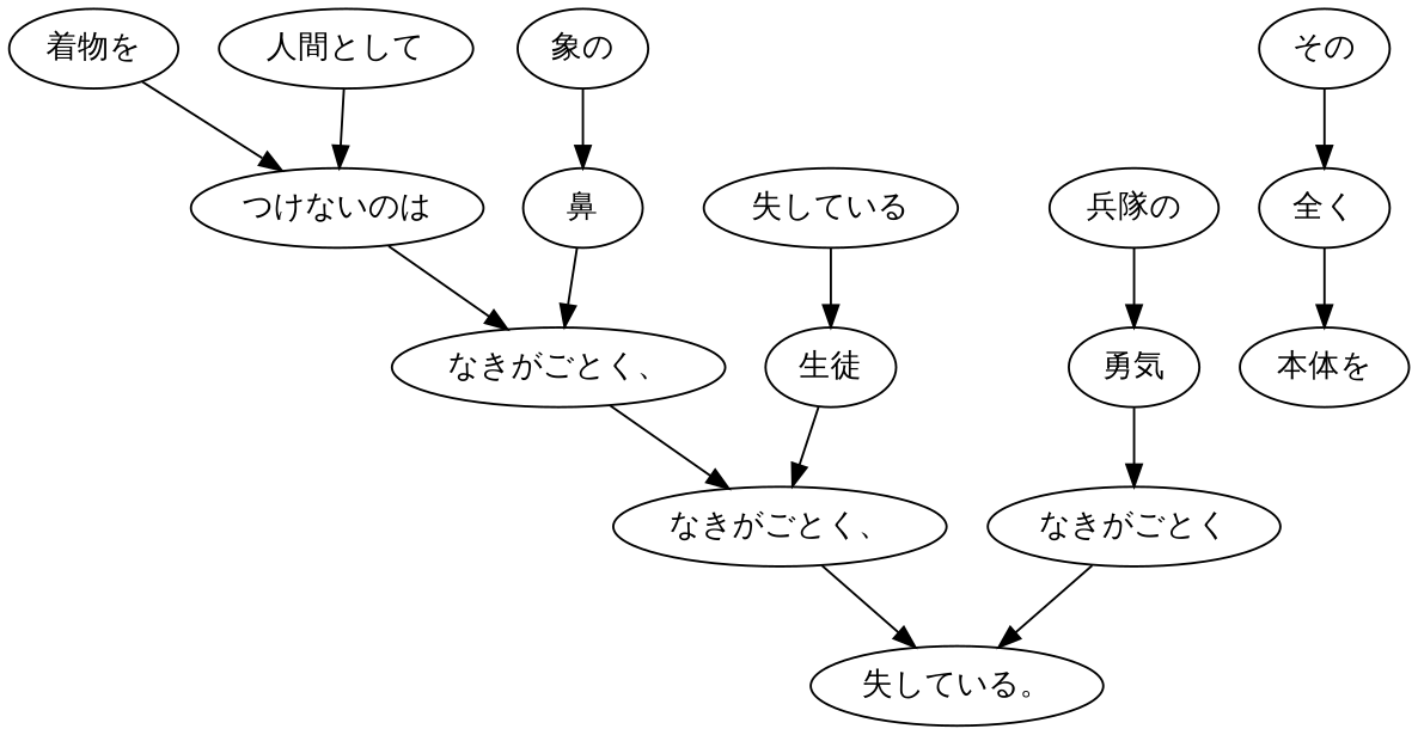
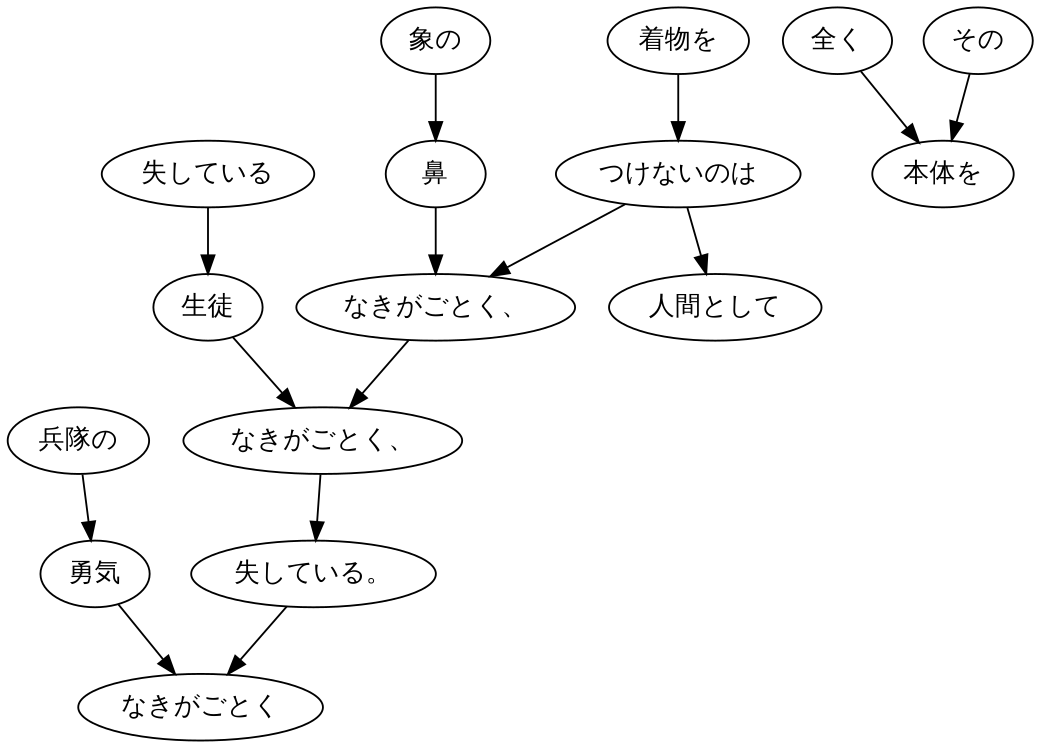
  digraph {
    fontname="IBM Plex Mono"
    node [fontname="IBM Plex Mono"]
    edge [fontname="IBM Plex Mono"]
    n1 [label="人間として"]
    n2 [label="つけないのは"]
    n3 [label="なきがごとく、"]
    n4 [label="着物を"]
    n5 [label="なきがごとく、"]
    n6 [label="象の"]
    n7 [label="鼻"]
    n8 [label="失している。"]
    n9 [label="失している"]
    n10 [label="生徒"]
    n11 [label="兵隊の"]
    n12 [label="勇気"]
    n13 [label="なきがごとく"]
    n14 [label="全く"]
    n15 [label="本体を"]
    n16 [label="その"]
-   n1 -> n2
+   n2 -> n1
    n2 -> n3
    n3 -> n5
    n4 -> n2
    n5 -> n8
    n6 -> n7
    n7 -> n3
    n9 -> n10
    n10 -> n5
    n11 -> n12
    n12 -> n13
-   n13 -> n8
+   n8 -> n13
    n14 -> n15
-   n16 -> n14
+   n16 -> n15
  }
